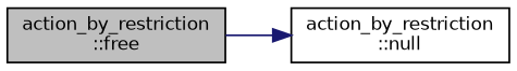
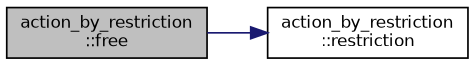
  digraph {
    rankdir=LR
    node [color=black fontname=Helvetica fontsize=10 shape=record style=filled]
    n1 [fillcolor=grey75 fontcolor=black height=0.2 label="action_by_restriction\l::free" width=0.4]
-   n2 [fillcolor=white height=0.2 label="action_by_restriction\l::null" width=0.4]
+   n2 [fillcolor=white height=0.2 label="action_by_restriction\l::restriction" width=0.4]
    n1 -> n2 [color=midnightblue fontname=Helvetica fontsize=10 labelfontname=Helvetica labelfontsize=10 style=solid]
  }
